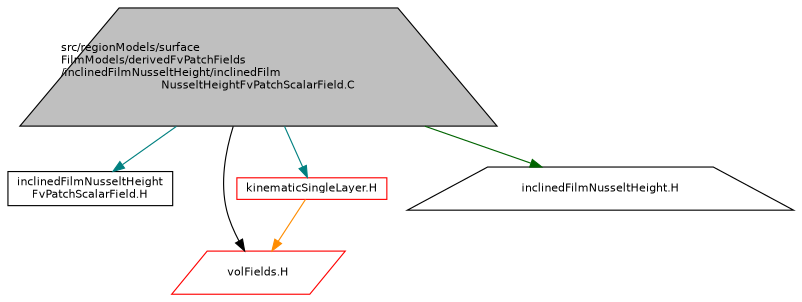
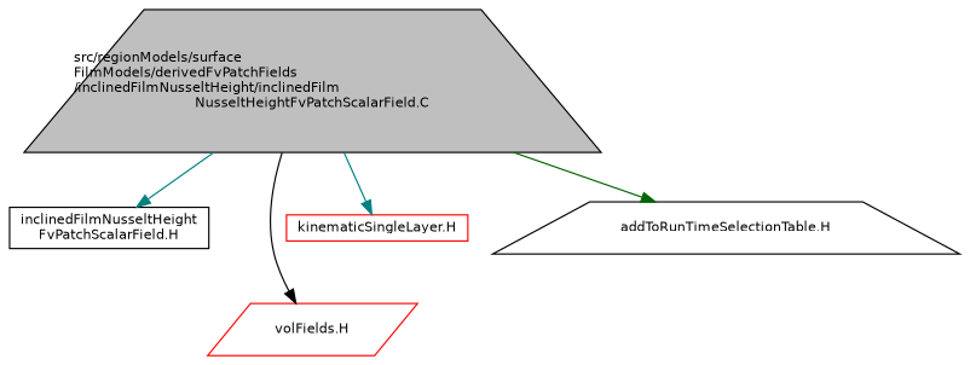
  digraph {
    node [color=black fontname=Helvetica fontsize=10 shape=trapezium]
    edge [color=teal fontname=Helvetica fontsize=10 labelfontname=Helvetica labelfontsize=10 style=solid]
    n1 [fillcolor=grey75 fontcolor=black height=0.2 label="src/regionModels/surface\lFilmModels/derivedFvPatchFields\l/inclinedFilmNusseltHeight/inclinedFilm\lNusseltHeightFvPatchScalarField.C" style=filled width=0.4]
    n2 [height=0.2 label="inclinedFilmNusseltHeight\lFvPatchScalarField.H" shape=box width=0.4]
    n3 [color=red height=0.2 label="volFields.H" shape=parallelogram width=0.4]
    n4 [color=red height=0.2 label="kinematicSingleLayer.H" shape=box width=0.4]
-   n5 [height=0.2 label="inclinedFilmNusseltHeight.H" width=0.4]
+   n5 [height=0.2 label="addToRunTimeSelectionTable.H" width=0.4]
    n1 -> n2
    n1 -> n3 [color=black]
    n1 -> n4
    n1 -> n5 [color=darkgreen]
-   n4 -> n3 [color=darkorange]
  }
